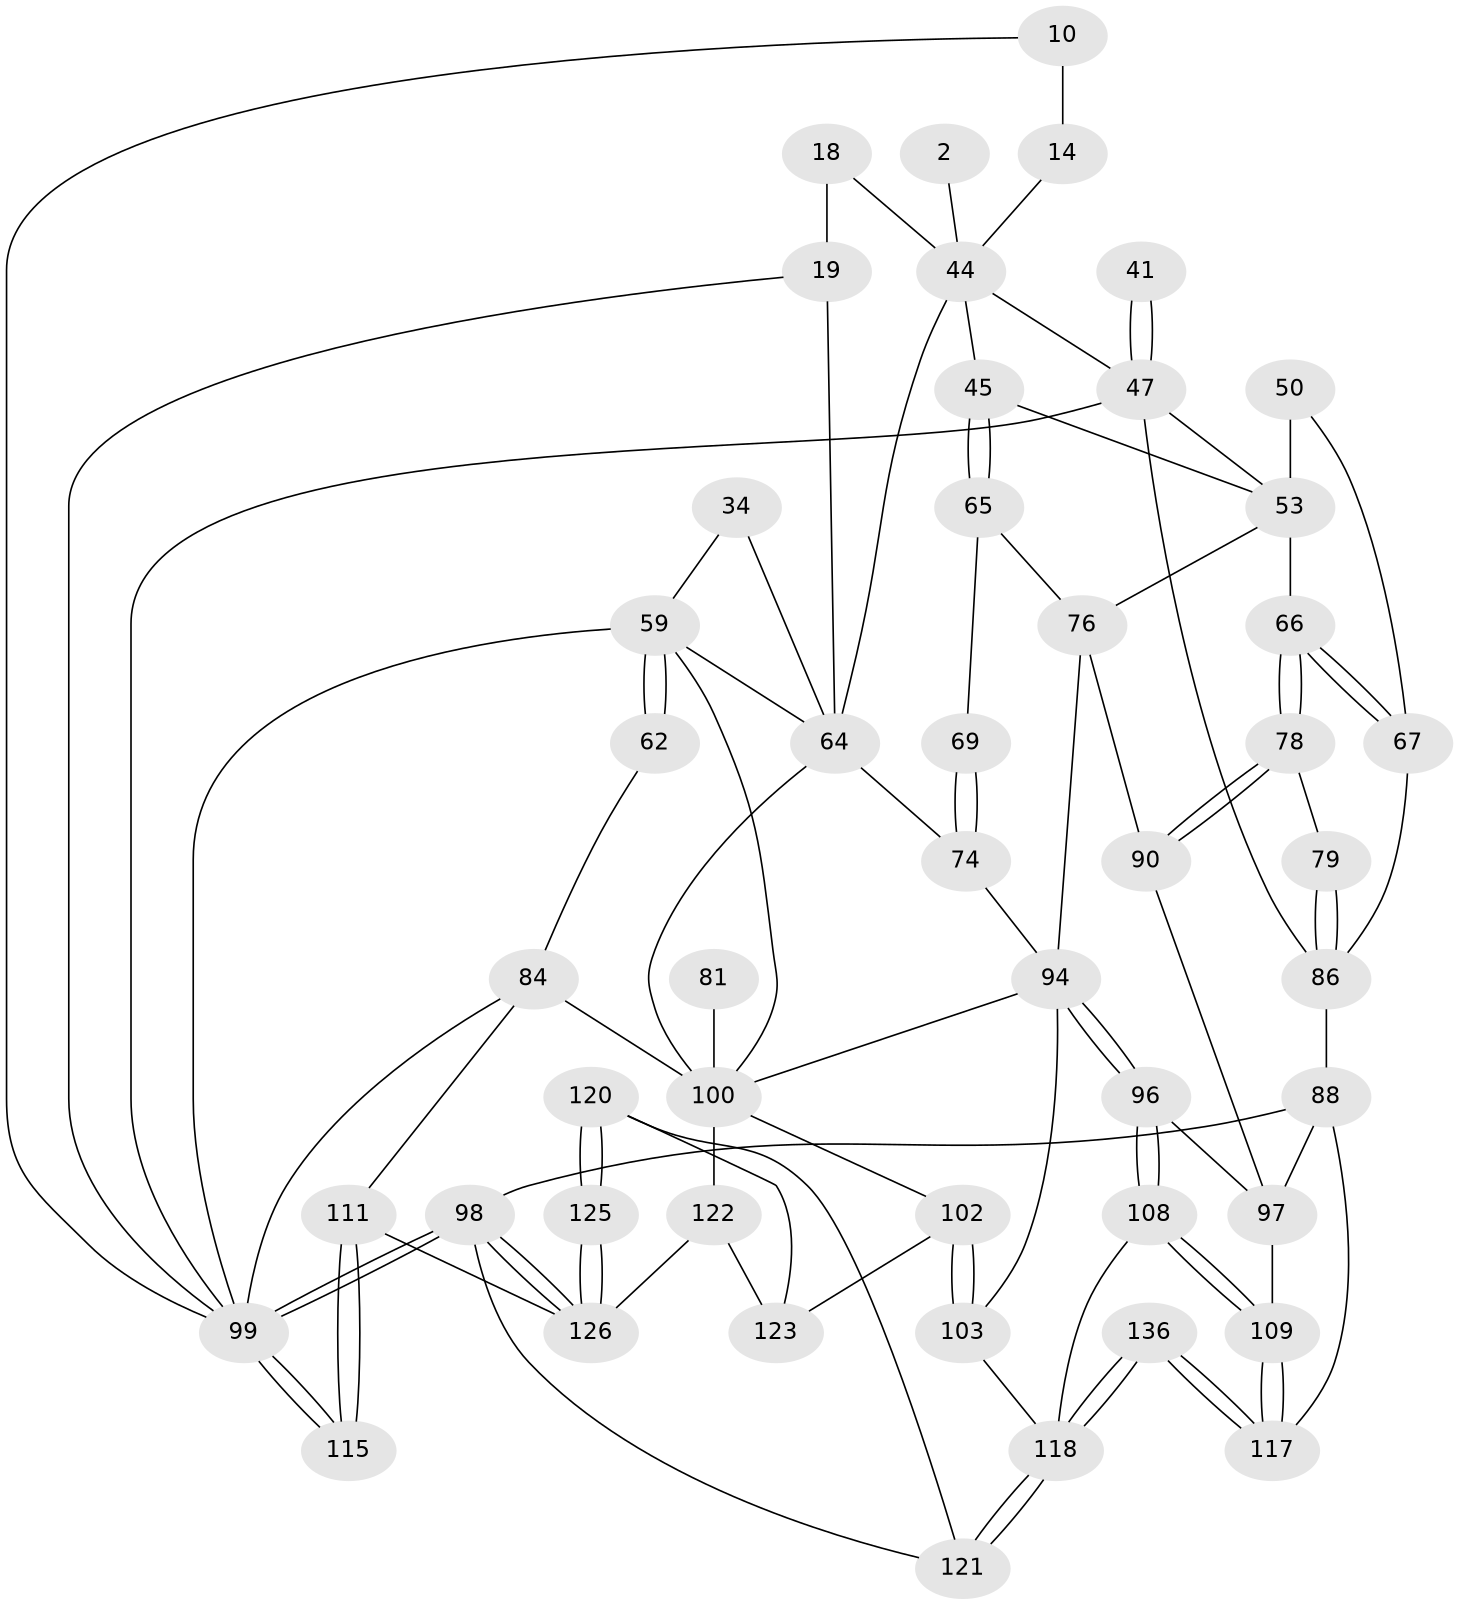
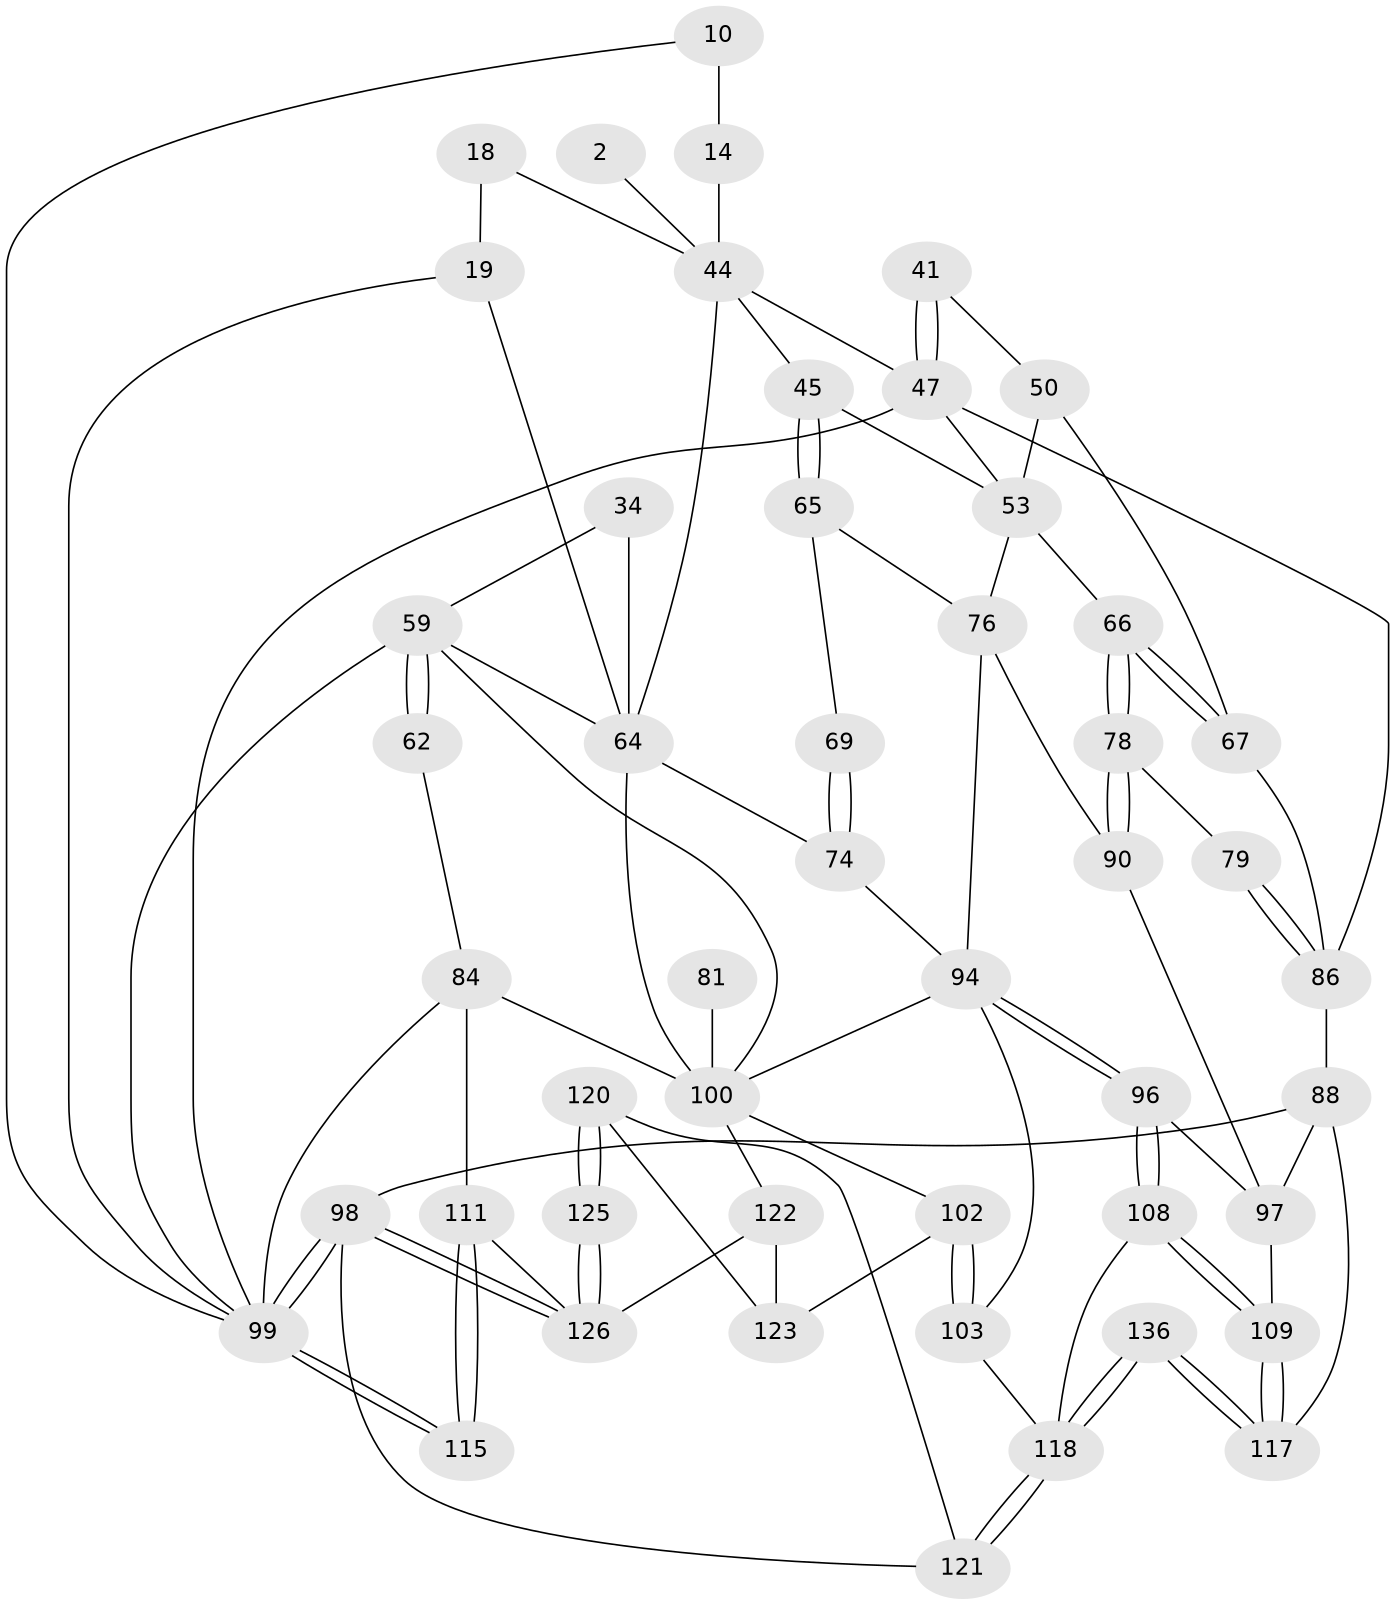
  graph {
    fontname="DejaVu Sans"
    node [color=gray90 fontname="DejaVu Sans" style=filled]
    edge [fontname="DejaVu Sans"]
    44 [super="+27+22+24"]
    2
    47 [super="+21"]
    64 [super="+46+33+48"]
    45 [super="+42+43"]
    99 [super="+91+28+13"]
    53 [super="+49+39"]
    86 [super="+77"]
    14 [super="+5"]
    10
    115
    18 [super="+15"]
    19 [super="+12"]
    100 [super="+95+85+80"]
    74 [super="+73+68"]
    34
    59 [super="+35+58"]
    62
    41
    50 [super="+40"]
    67 [super="+54"]
    65 [super="+51"]
    66
    76 [super="+52"]
    69
    88 [super="+87"]
    78
    94 [super="+75+93"]
    90
    84 [super="+83"]
    102 [super="+101"]
    122 [super="+114"]
    111 [super="+110"]
    79
    96
    103
    97 [super="+92"]
    81
    126 [super="+112+124"]
    98 [super="+89"]
    117 [super="+105"]
    109 [super="+104"]
    121
    108
    118 [super="+106+107"]
    123 [super="+119"]
    n47 [label=136]
    120
    125
    44 -- 47
    44 -- 64 [weight=2]
    44 -- 45 [weight=3]
    2 -- 44
    47 -- 99
    47 -- 53
    47 -- 86
    64 -- 100 [weight=2]
    64 -- 74
    45 -- 53
    45 -- 65 [weight=2]
    45 -- 65
    99 -- 115
    99 -- 115
    53 -- 66
    53 -- 76
    86 -- 88
    14 -- 44
    10 -- 99
    10 -- 14 [weight=2]
    18 -- 44 [weight=2]
    18 -- 19 [weight=2]
    19 -- 64
    19 -- 99
    100 -- 102
    100 -- 122
    74 -- 94 [weight=2]
    34 -- 64 [weight=2]
    34 -- 59
    59 -- 64 [weight=2]
    59 -- 99 [weight=2]
    59 -- 100
    59 -- 62 [weight=2]
    59 -- 62
    62 -- 84
    41 -- 47 [weight=2]
    41 -- 47
+   41 -- 50
    50 -- 53 [weight=2]
    50 -- 67
    67 -- 86
    65 -- 76
    65 -- 69
    66 -- 67
    66 -- 67
    66 -- 78
    66 -- 78
    76 -- 94
    76 -- 90
    69 -- 74 [weight=2]
    69 -- 74
    88 -- 97
    88 -- 98
    88 -- 117
    78 -- 90
    78 -- 90
    78 -- 79
    94 -- 100
    94 -- 96
    94 -- 96
    94 -- 103
    90 -- 97
    84 -- 99
    84 -- 100 [weight=2]
    84 -- 111
    102 -- 103
    102 -- 103
    102 -- 123 [weight=2]
    122 -- 126 [weight=2]
    122 -- 123
    111 -- 115 [weight=2]
    111 -- 115
    111 -- 126
    79 -- 86 [weight=2]
    79 -- 86
    96 -- 97
    96 -- 108
    96 -- 108
    103 -- 118
    97 -- 109
    81 -- 100 [weight=3]
    98 -- 99 [weight=3]
    98 -- 99
    98 -- 126
    98 -- 126
    98 -- 121
    109 -- 117 [weight=2]
    109 -- 117
    108 -- 109
    108 -- 109
    108 -- 118
    118 -- 121
    118 -- 121
    n47 -- 117
    n47 -- 117
    n47 -- 118 [weight=2]
    n47 -- 118
    120 -- 121
    120 -- 123
    120 -- 125
    120 -- 125
    125 -- 126 [weight=2]
    125 -- 126
  }
